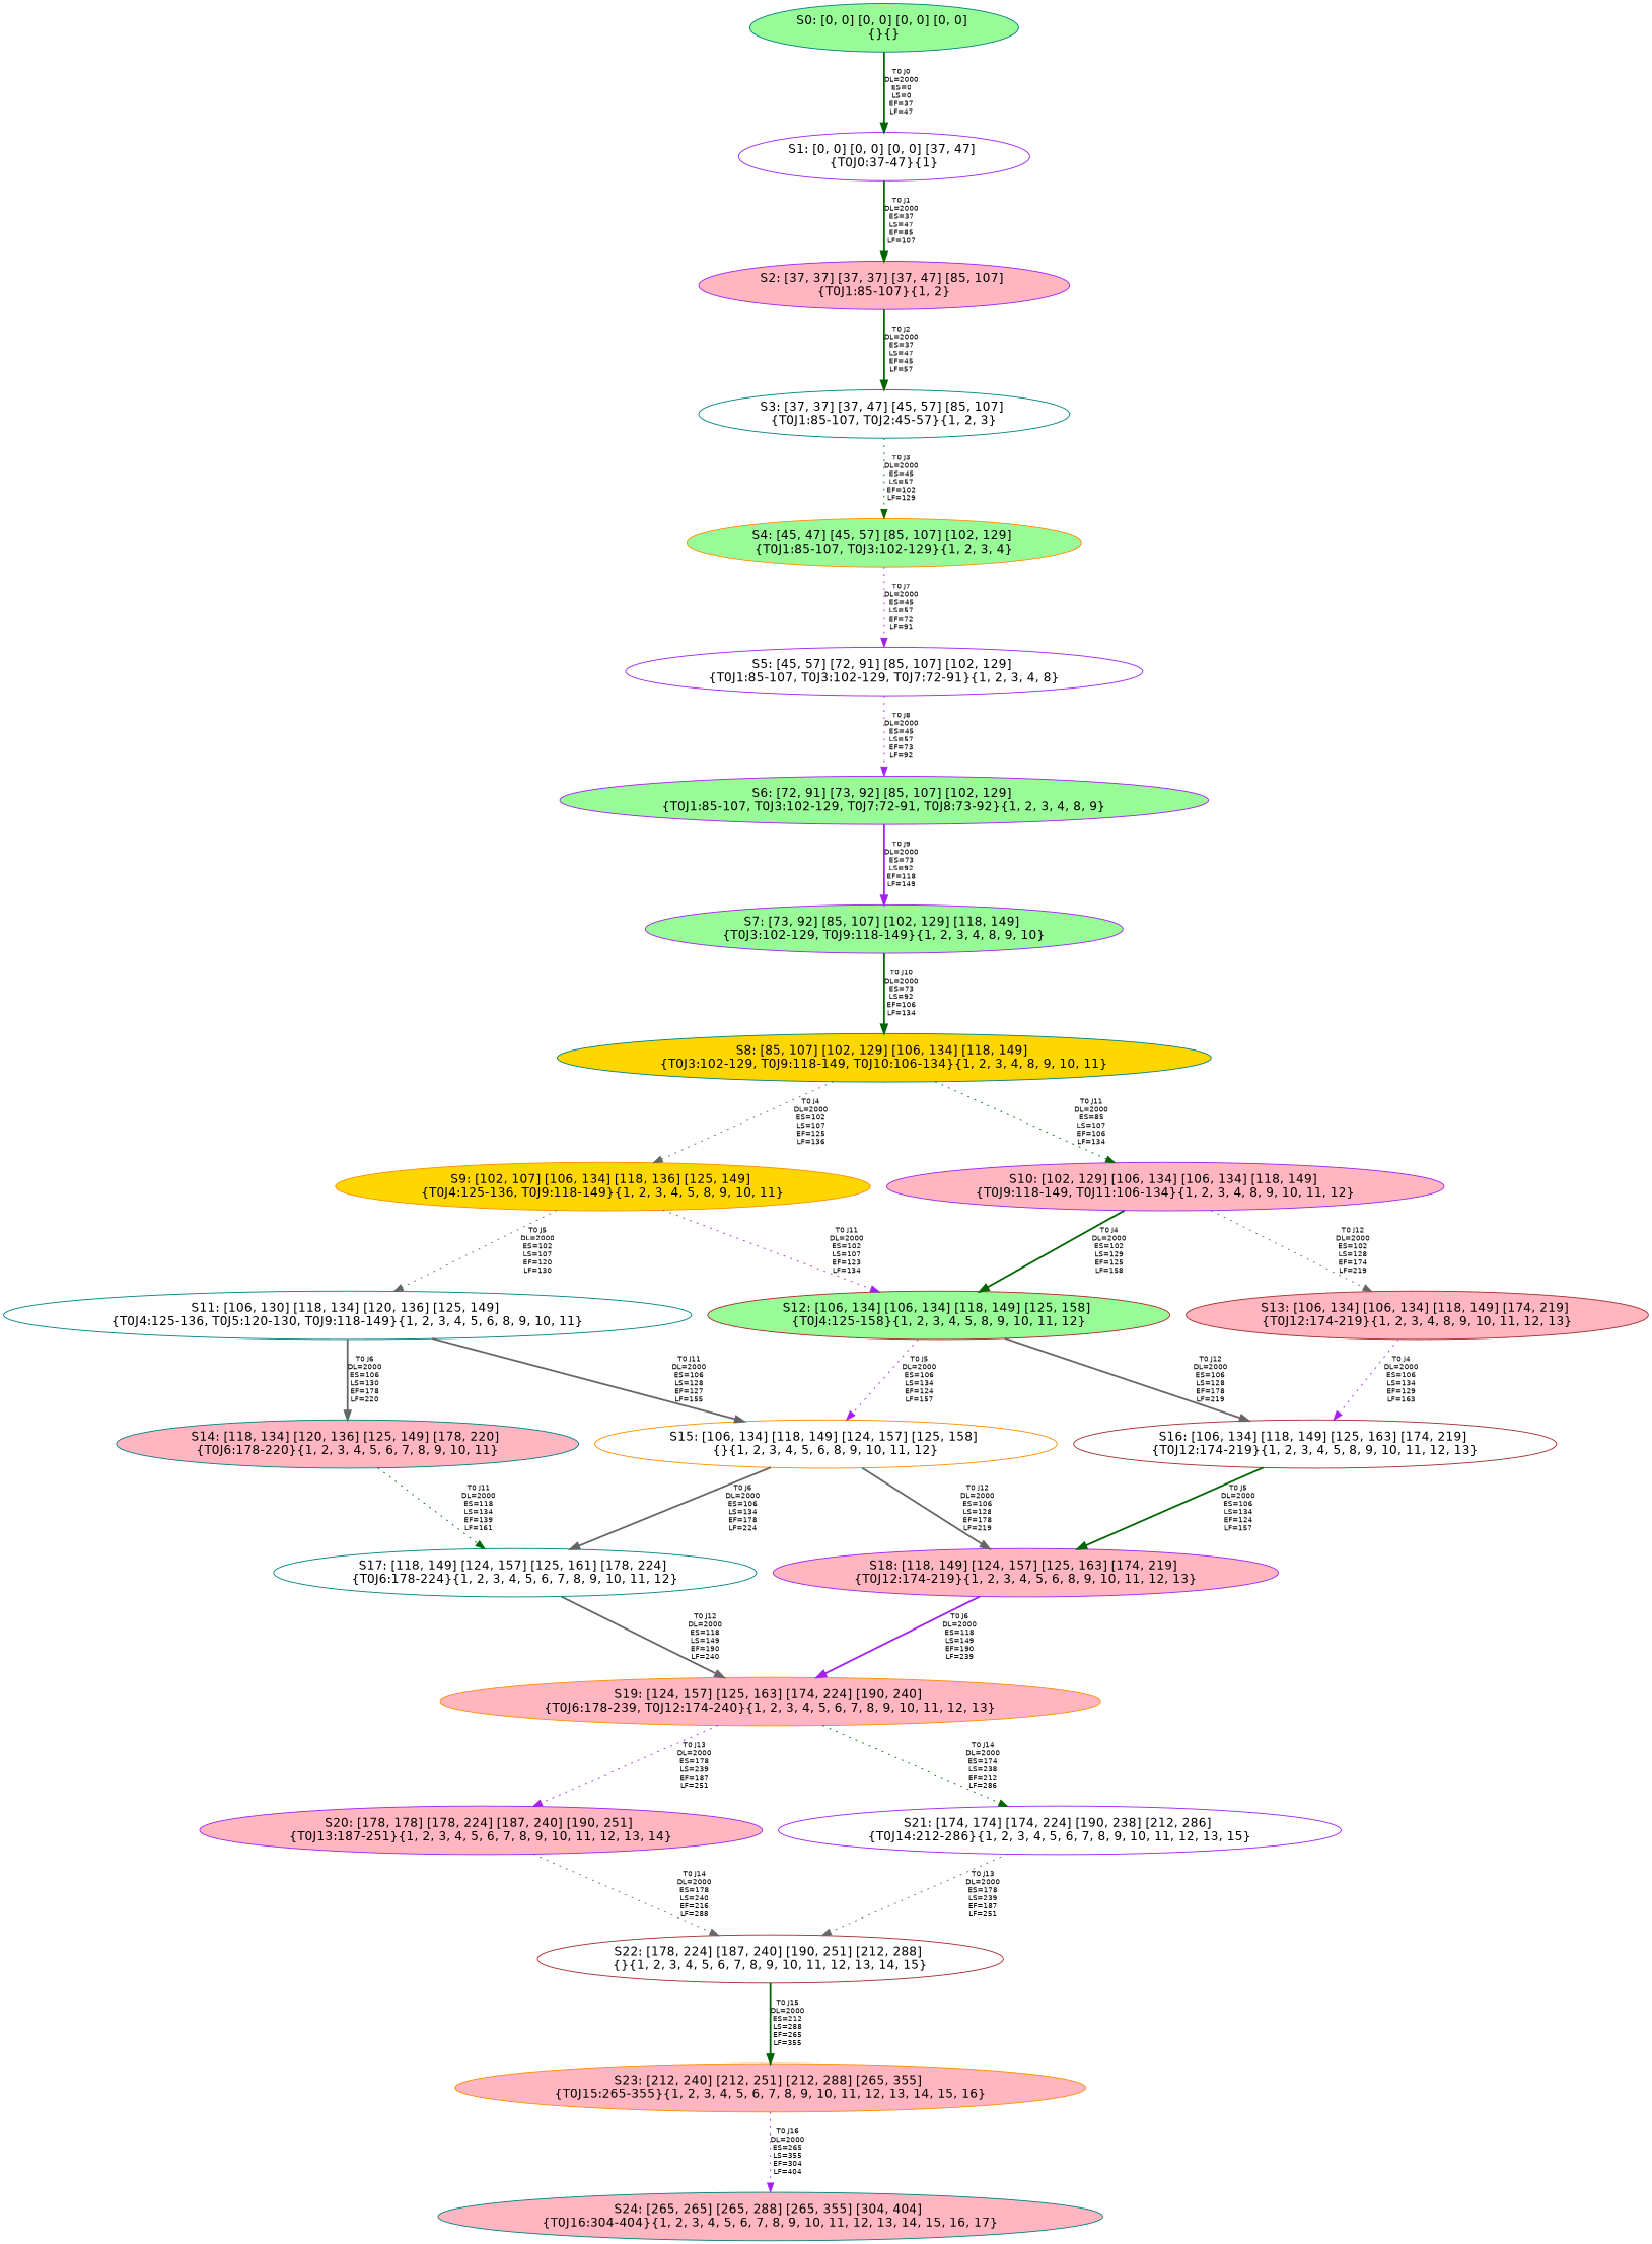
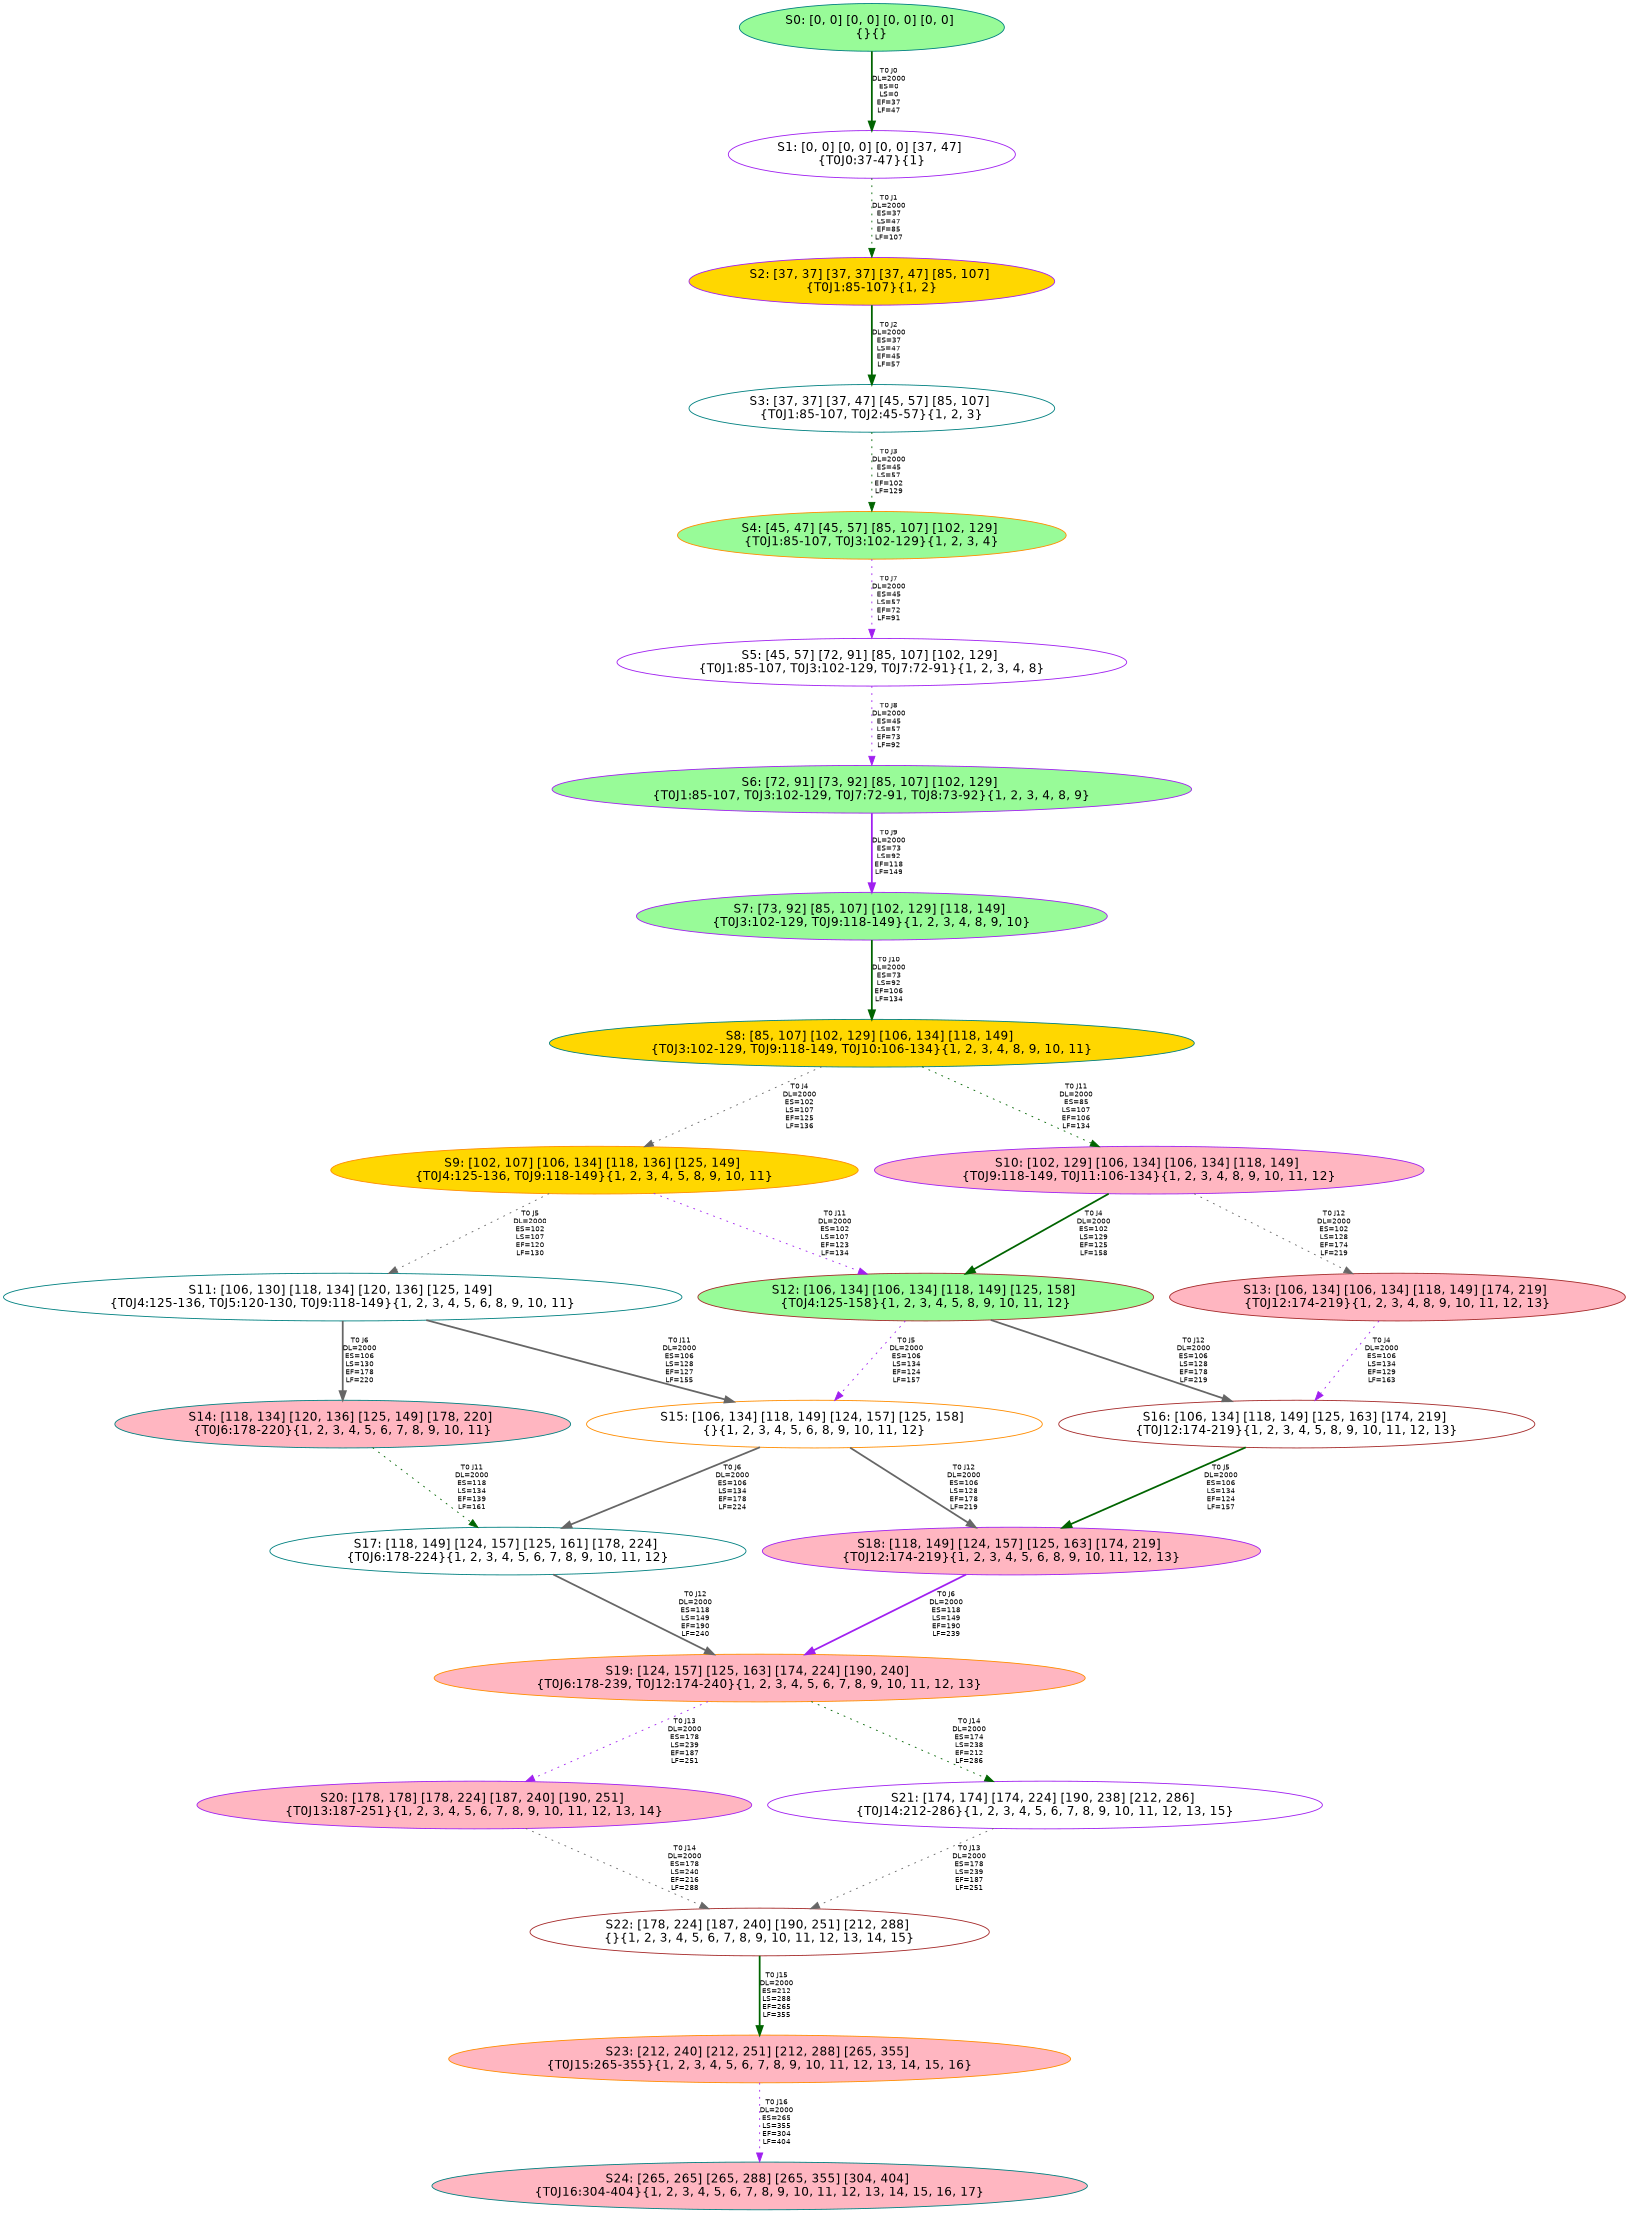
  digraph {
    fontname="DejaVu Sans"
    node [color=purple fillcolor=white fontname="DejaVu Sans" style=filled]
    edge [color=darkgreen fontname="DejaVu Sans" fontsize=8 style=dotted]
    n1 [color=teal fillcolor=palegreen label="S0: [0, 0] [0, 0] [0, 0] [0, 0] \n{}{}"]
    n2 [label="S1: [0, 0] [0, 0] [0, 0] [37, 47] \n{T0J0:37-47}{1}"]
-   n3 [fillcolor=lightpink label="S2: [37, 37] [37, 37] [37, 47] [85, 107] \n{T0J1:85-107}{1, 2}"]
+   n3 [fillcolor=gold label="S2: [37, 37] [37, 37] [37, 47] [85, 107] \n{T0J1:85-107}{1, 2}"]
    n4 [color=teal label="S3: [37, 37] [37, 47] [45, 57] [85, 107] \n{T0J1:85-107, T0J2:45-57}{1, 2, 3}"]
    n5 [color=darkorange fillcolor=palegreen label="S4: [45, 47] [45, 57] [85, 107] [102, 129] \n{T0J1:85-107, T0J3:102-129}{1, 2, 3, 4}"]
    n6 [label="S5: [45, 57] [72, 91] [85, 107] [102, 129] \n{T0J1:85-107, T0J3:102-129, T0J7:72-91}{1, 2, 3, 4, 8}"]
    n7 [fillcolor=palegreen label="S6: [72, 91] [73, 92] [85, 107] [102, 129] \n{T0J1:85-107, T0J3:102-129, T0J7:72-91, T0J8:73-92}{1, 2, 3, 4, 8, 9}"]
    n8 [fillcolor=palegreen label="S7: [73, 92] [85, 107] [102, 129] [118, 149] \n{T0J3:102-129, T0J9:118-149}{1, 2, 3, 4, 8, 9, 10}"]
    n9 [color=teal fillcolor=gold label="S8: [85, 107] [102, 129] [106, 134] [118, 149] \n{T0J3:102-129, T0J9:118-149, T0J10:106-134}{1, 2, 3, 4, 8, 9, 10, 11}"]
    n10 [color=darkorange fillcolor=gold label="S9: [102, 107] [106, 134] [118, 136] [125, 149] \n{T0J4:125-136, T0J9:118-149}{1, 2, 3, 4, 5, 8, 9, 10, 11}"]
    n11 [fillcolor=lightpink label="S10: [102, 129] [106, 134] [106, 134] [118, 149] \n{T0J9:118-149, T0J11:106-134}{1, 2, 3, 4, 8, 9, 10, 11, 12}"]
    n12 [color=teal label="S11: [106, 130] [118, 134] [120, 136] [125, 149] \n{T0J4:125-136, T0J5:120-130, T0J9:118-149}{1, 2, 3, 4, 5, 6, 8, 9, 10, 11}"]
    n13 [color=brown fillcolor=palegreen label="S12: [106, 134] [106, 134] [118, 149] [125, 158] \n{T0J4:125-158}{1, 2, 3, 4, 5, 8, 9, 10, 11, 12}"]
    n14 [color=brown fillcolor=lightpink label="S13: [106, 134] [106, 134] [118, 149] [174, 219] \n{T0J12:174-219}{1, 2, 3, 4, 8, 9, 10, 11, 12, 13}"]
    n15 [color=teal fillcolor=lightpink label="S14: [118, 134] [120, 136] [125, 149] [178, 220] \n{T0J6:178-220}{1, 2, 3, 4, 5, 6, 7, 8, 9, 10, 11}"]
    n16 [color=darkorange label="S15: [106, 134] [118, 149] [124, 157] [125, 158] \n{}{1, 2, 3, 4, 5, 6, 8, 9, 10, 11, 12}"]
    n17 [color=brown label="S16: [106, 134] [118, 149] [125, 163] [174, 219] \n{T0J12:174-219}{1, 2, 3, 4, 5, 8, 9, 10, 11, 12, 13}"]
    n18 [color=teal label="S17: [118, 149] [124, 157] [125, 161] [178, 224] \n{T0J6:178-224}{1, 2, 3, 4, 5, 6, 7, 8, 9, 10, 11, 12}"]
    n19 [fillcolor=lightpink label="S18: [118, 149] [124, 157] [125, 163] [174, 219] \n{T0J12:174-219}{1, 2, 3, 4, 5, 6, 8, 9, 10, 11, 12, 13}"]
    n20 [color=darkorange fillcolor=lightpink label="S19: [124, 157] [125, 163] [174, 224] [190, 240] \n{T0J6:178-239, T0J12:174-240}{1, 2, 3, 4, 5, 6, 7, 8, 9, 10, 11, 12, 13}"]
    n21 [fillcolor=lightpink label="S20: [178, 178] [178, 224] [187, 240] [190, 251] \n{T0J13:187-251}{1, 2, 3, 4, 5, 6, 7, 8, 9, 10, 11, 12, 13, 14}"]
    n22 [label="S21: [174, 174] [174, 224] [190, 238] [212, 286] \n{T0J14:212-286}{1, 2, 3, 4, 5, 6, 7, 8, 9, 10, 11, 12, 13, 15}"]
    n23 [color=brown label="S22: [178, 224] [187, 240] [190, 251] [212, 288] \n{}{1, 2, 3, 4, 5, 6, 7, 8, 9, 10, 11, 12, 13, 14, 15}"]
    n24 [color=darkorange fillcolor=lightpink label="S23: [212, 240] [212, 251] [212, 288] [265, 355] \n{T0J15:265-355}{1, 2, 3, 4, 5, 6, 7, 8, 9, 10, 11, 12, 13, 14, 15, 16}"]
    n25 [color=teal fillcolor=lightpink label="S24: [265, 265] [265, 288] [265, 355] [304, 404] \n{T0J16:304-404}{1, 2, 3, 4, 5, 6, 7, 8, 9, 10, 11, 12, 13, 14, 15, 16, 17}"]
    n1 -> n2 [label="T0 J0\nDL=2000\nES=0\nLS=0\nEF=37\nLF=47" style=bold]
-   n2 -> n3 [label="T0 J1\nDL=2000\nES=37\nLS=47\nEF=85\nLF=107" style=bold]
+   n2 -> n3 [label="T0 J1\nDL=2000\nES=37\nLS=47\nEF=85\nLF=107"]
    n3 -> n4 [label="T0 J2\nDL=2000\nES=37\nLS=47\nEF=45\nLF=57" style=bold]
    n4 -> n5 [label="T0 J3\nDL=2000\nES=45\nLS=57\nEF=102\nLF=129"]
    n5 -> n6 [color=purple label="T0 J7\nDL=2000\nES=45\nLS=57\nEF=72\nLF=91"]
    n6 -> n7 [color=purple label="T0 J8\nDL=2000\nES=45\nLS=57\nEF=73\nLF=92"]
    n7 -> n8 [color=purple label="T0 J9\nDL=2000\nES=73\nLS=92\nEF=118\nLF=149" style=bold]
    n8 -> n9 [label="T0 J10\nDL=2000\nES=73\nLS=92\nEF=106\nLF=134" style=bold]
    n9 -> n10 [color=gray40 label="T0 J4\nDL=2000\nES=102\nLS=107\nEF=125\nLF=136"]
    n9 -> n11 [label="T0 J11\nDL=2000\nES=85\nLS=107\nEF=106\nLF=134"]
    n10 -> n12 [color=gray40 label="T0 J5\nDL=2000\nES=102\nLS=107\nEF=120\nLF=130"]
    n10 -> n13 [color=purple label="T0 J11\nDL=2000\nES=102\nLS=107\nEF=123\nLF=134"]
    n11 -> n13 [label="T0 J4\nDL=2000\nES=102\nLS=129\nEF=125\nLF=158" style=bold]
    n11 -> n14 [color=gray40 label="T0 J12\nDL=2000\nES=102\nLS=128\nEF=174\nLF=219"]
    n12 -> n15 [color=gray40 label="T0 J6\nDL=2000\nES=106\nLS=130\nEF=178\nLF=220" style=bold]
    n12 -> n16 [color=gray40 label="T0 J11\nDL=2000\nES=106\nLS=128\nEF=127\nLF=155" style=bold]
    n13 -> n16 [color=purple label="T0 J5\nDL=2000\nES=106\nLS=134\nEF=124\nLF=157"]
    n13 -> n17 [color=gray40 label="T0 J12\nDL=2000\nES=106\nLS=128\nEF=178\nLF=219" style=bold]
    n14 -> n17 [color=purple label="T0 J4\nDL=2000\nES=106\nLS=134\nEF=129\nLF=163"]
    n15 -> n18 [label="T0 J11\nDL=2000\nES=118\nLS=134\nEF=139\nLF=161"]
    n16 -> n18 [color=gray40 label="T0 J6\nDL=2000\nES=106\nLS=134\nEF=178\nLF=224" style=bold]
    n16 -> n19 [color=gray40 label="T0 J12\nDL=2000\nES=106\nLS=128\nEF=178\nLF=219" style=bold]
    n17 -> n19 [label="T0 J5\nDL=2000\nES=106\nLS=134\nEF=124\nLF=157" style=bold]
    n18 -> n20 [color=gray40 label="T0 J12\nDL=2000\nES=118\nLS=149\nEF=190\nLF=240" style=bold]
    n19 -> n20 [color=purple label="T0 J6\nDL=2000\nES=118\nLS=149\nEF=190\nLF=239" style=bold]
    n20 -> n21 [color=purple label="T0 J13\nDL=2000\nES=178\nLS=239\nEF=187\nLF=251"]
    n20 -> n22 [label="T0 J14\nDL=2000\nES=174\nLS=238\nEF=212\nLF=286"]
    n21 -> n23 [color=gray40 label="T0 J14\nDL=2000\nES=178\nLS=240\nEF=216\nLF=288"]
    n22 -> n23 [color=gray40 label="T0 J13\nDL=2000\nES=178\nLS=239\nEF=187\nLF=251"]
    n23 -> n24 [label="T0 J15\nDL=2000\nES=212\nLS=288\nEF=265\nLF=355" style=bold]
    n24 -> n25 [color=purple label="T0 J16\nDL=2000\nES=265\nLS=355\nEF=304\nLF=404"]
  }
